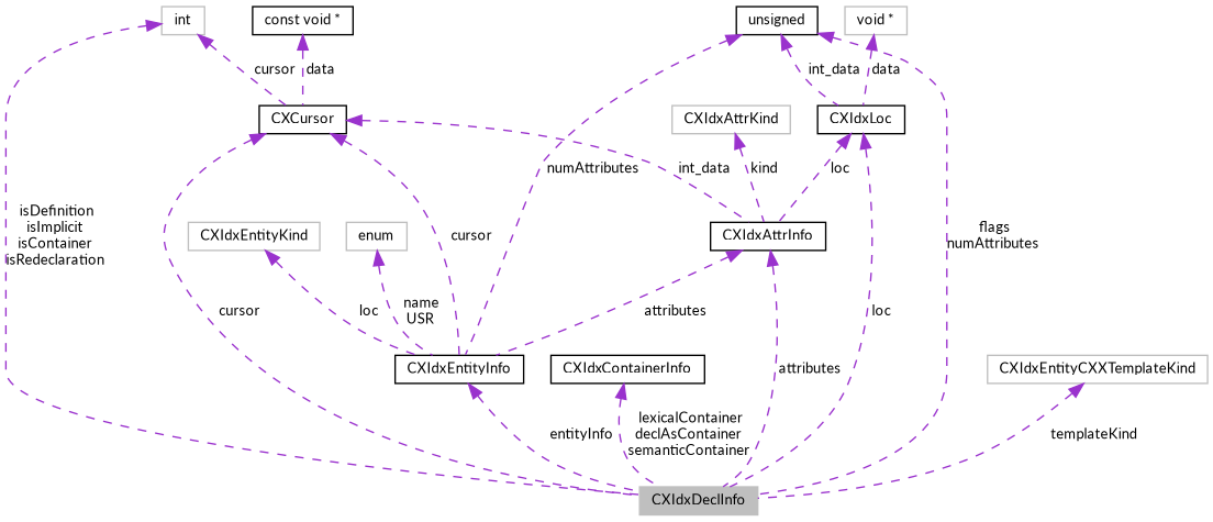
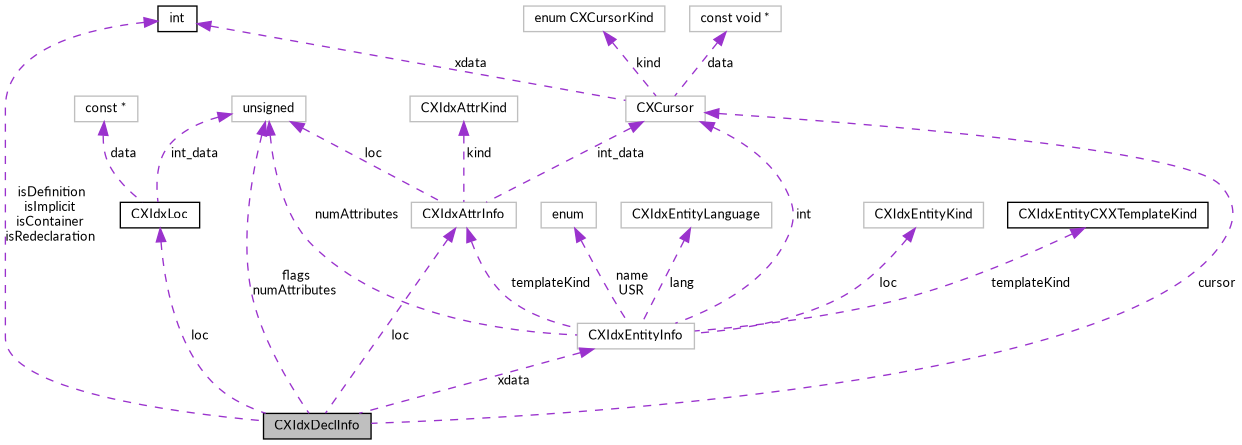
  digraph {
    fontname=Lato
    node [color=grey75 fontname=Lato fontsize=10 shape=record]
    edge [color=darkorchid3 dir=back fontname=Lato fontsize=10 labelfontname=Helvetica labelfontsize=10 style=dashed]
-   n1 [fillcolor=grey75 fontcolor=black height=0.2 label=CXIdxDeclInfo style=filled width=0.4]
-   n2 [color=black height=0.2 label=CXIdxAttrInfo width=0.4]
-   n3 [color=black height=0.2 label=CXIdxEntityInfo width=0.4]
-   n4 [color=black height=0.2 label=CXCursor width=0.4]
-   n5 [color=black height=0.2 label=CXIdxContainerInfo width=0.4]
-   n6 [color=black height=0.2 label="const void *" width=0.4]
-   n7 [height=0.2 label=int width=0.4]
+   n1 [color=black fillcolor=grey75 fontcolor=black height=0.2 label=CXIdxDeclInfo style=filled width=0.4]
+   n2 [height=0.2 label=CXIdxAttrInfo width=0.4]
+   n3 [height=0.2 label=CXIdxEntityInfo width=0.4]
+   n4 [height=0.2 label=CXCursor width=0.4]
+   n6 [height=0.2 label="const void *" width=0.4]
+   n7 [color=black height=0.2 label=int width=0.4]
+   n8 [height=0.2 label="enum CXCursorKind" width=0.4]
    n9 [color=black height=0.2 label=CXIdxLoc width=0.4]
-   n10 [color=black height=0.2 label=unsigned width=0.4]
-   n11 [height=0.2 label="void *" width=0.4]
+   n10 [height=0.2 label=unsigned width=0.4]
+   n11 [height=0.2 label="const *" width=0.4]
    n12 [height=0.2 label=CXIdxAttrKind width=0.4]
    n13 [height=0.2 label=CXIdxEntityKind width=0.4]
-   n14 [height=0.2 label=CXIdxEntityCXXTemplateKind width=0.4]
+   n14 [color=black height=0.2 label=CXIdxEntityCXXTemplateKind width=0.4]
    n15 [height=0.2 label=enum width=0.4]
-   n2 -> n1 [label=" attributes"]
-   n2 -> n3 [label=" attributes"]
-   n3 -> n1 [label=" entityInfo"]
+   n16 [height=0.2 label=CXIdxEntityLanguage width=0.4]
+   n2 -> n1 [label=" loc"]
+   n2 -> n3 [label=" templateKind"]
+   n3 -> n1 [label=" xdata"]
    n4 -> n1 [label=" cursor"]
    n4 -> n2 [label=" int_data"]
-   n4 -> n3 [label=" cursor"]
-   n5 -> n1 [label=" lexicalContainer\ndeclAsContainer\nsemanticContainer"]
+   n4 -> n3 [label=" int"]
    n6 -> n4 [label=" data"]
    n7 -> n1 [label=" isDefinition\nisImplicit\nisContainer\nisRedeclaration"]
-   n7 -> n4 [label=" cursor"]
+   n7 -> n4 [label=" xdata"]
+   n8 -> n4 [label=" kind"]
    n9 -> n1 [label=" loc"]
-   n9 -> n2 [label=" loc"]
+   n10 -> n2 [label=" loc"]
    n10 -> n1 [label=" flags\nnumAttributes"]
    n10 -> n3 [label=" numAttributes"]
    n10 -> n9 [label=" int_data"]
    n11 -> n9 [label=" data"]
    n12 -> n2 [label=" kind"]
    n13 -> n3 [label=" loc"]
-   n14 -> n1 [label=" templateKind"]
+   n14 -> n3 [label=" templateKind"]
    n15 -> n3 [label=" name\nUSR"]
+   n16 -> n3 [label=" lang"]
  }
